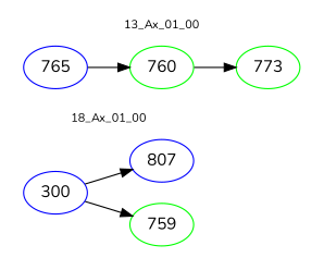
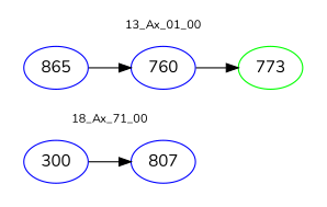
  digraph {
    fontname=Nunito
    rankdir=LR
    node [color=blue fontname=Nunito]
    edge [color=black fontname=Nunito]
    n1 [label=300]
-   n2 [color=green label=759]
    n3 [label=807]
-   n4 [label=765]
-   n5 [color=green label=760]
+   n4 [label=865]
+   n5 [label=760]
    n6 [color=green label=773]
    subgraph cluster_1 {
      color=white
      fontsize=10
-     label="18_Ax_01_00"
+     label="18_Ax_71_00"
      n1
-     n2
      n3
    }
    subgraph cluster_2 {
      color=white
      fontsize=10
      label="13_Ax_01_00"
      n4
      n5
      n6
    }
-   n1 -> n2
    n1 -> n3
    n4 -> n5
    n5 -> n6
  }
